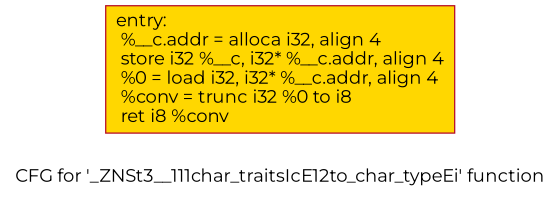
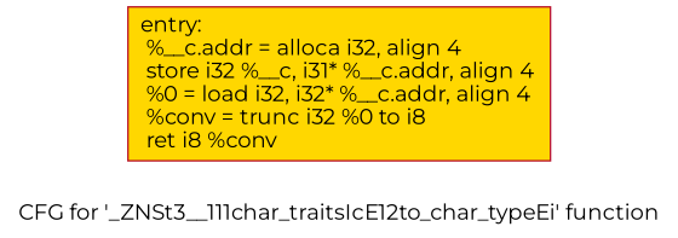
  digraph {
    label="CFG for '_ZNSt3__111char_traitsIcE12to_char_typeEi' function"
    rankdir=LR
    fontname=Montserrat
-   n1 [color="#b70d28ff" fillcolor=gold label="{entry:\l  %__c.addr = alloca i32, align 4\l  store i32 %__c, i32* %__c.addr, align 4\l  %0 = load i32, i32* %__c.addr, align 4\l  %conv = trunc i32 %0 to i8\l  ret i8 %conv\l}" shape=record style=filled fontname=Montserrat]
+   n1 [color="#b70d28ff" fillcolor=gold label="{entry:\l  %__c.addr = alloca i32, align 4\l  store i32 %__c, i31* %__c.addr, align 4\l  %0 = load i32, i32* %__c.addr, align 4\l  %conv = trunc i32 %0 to i8\l  ret i8 %conv\l}" shape=record style=filled fontname=Montserrat]
  }
